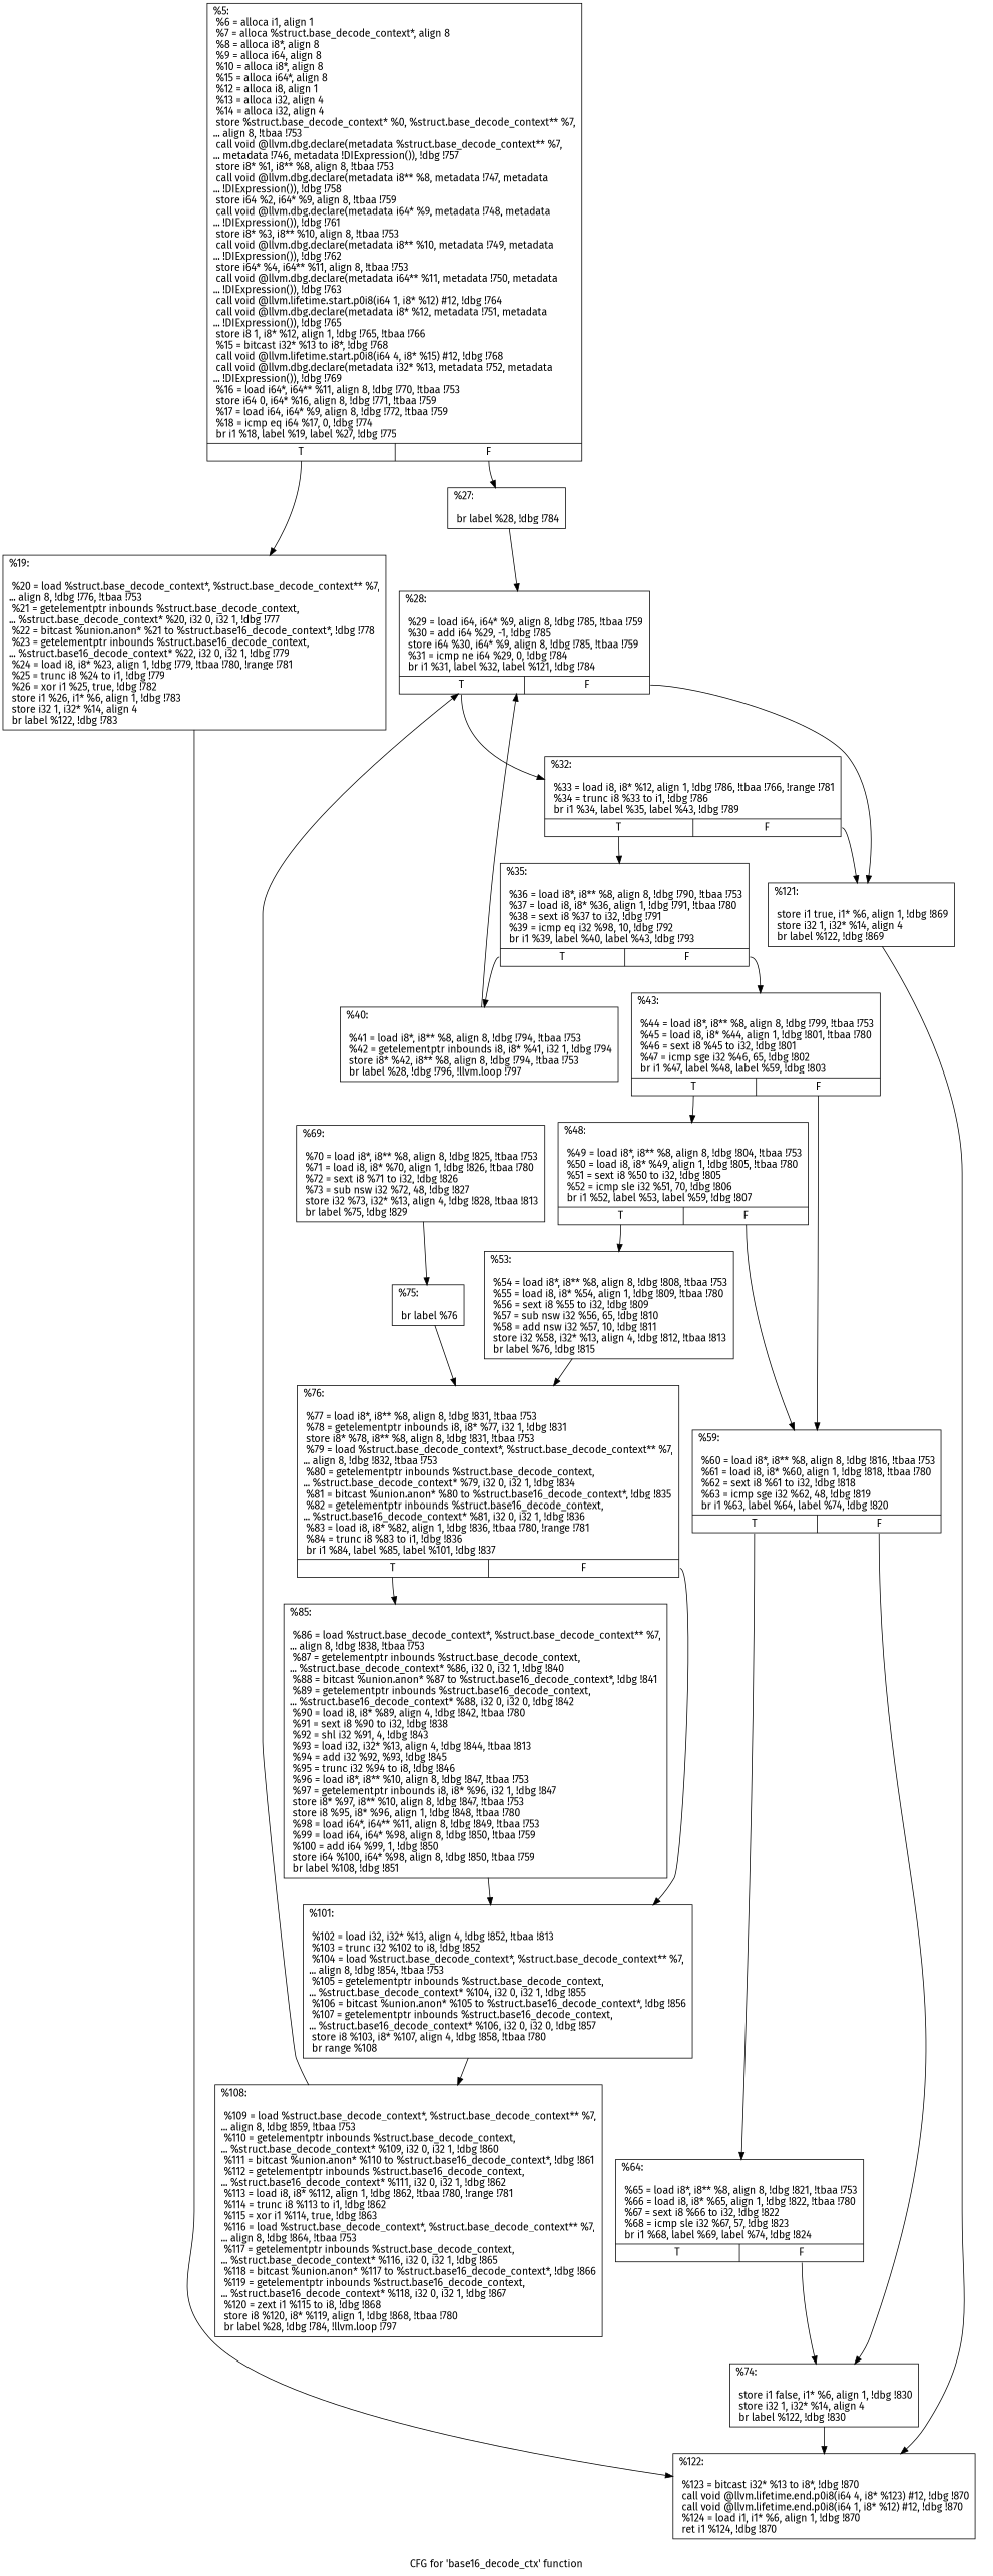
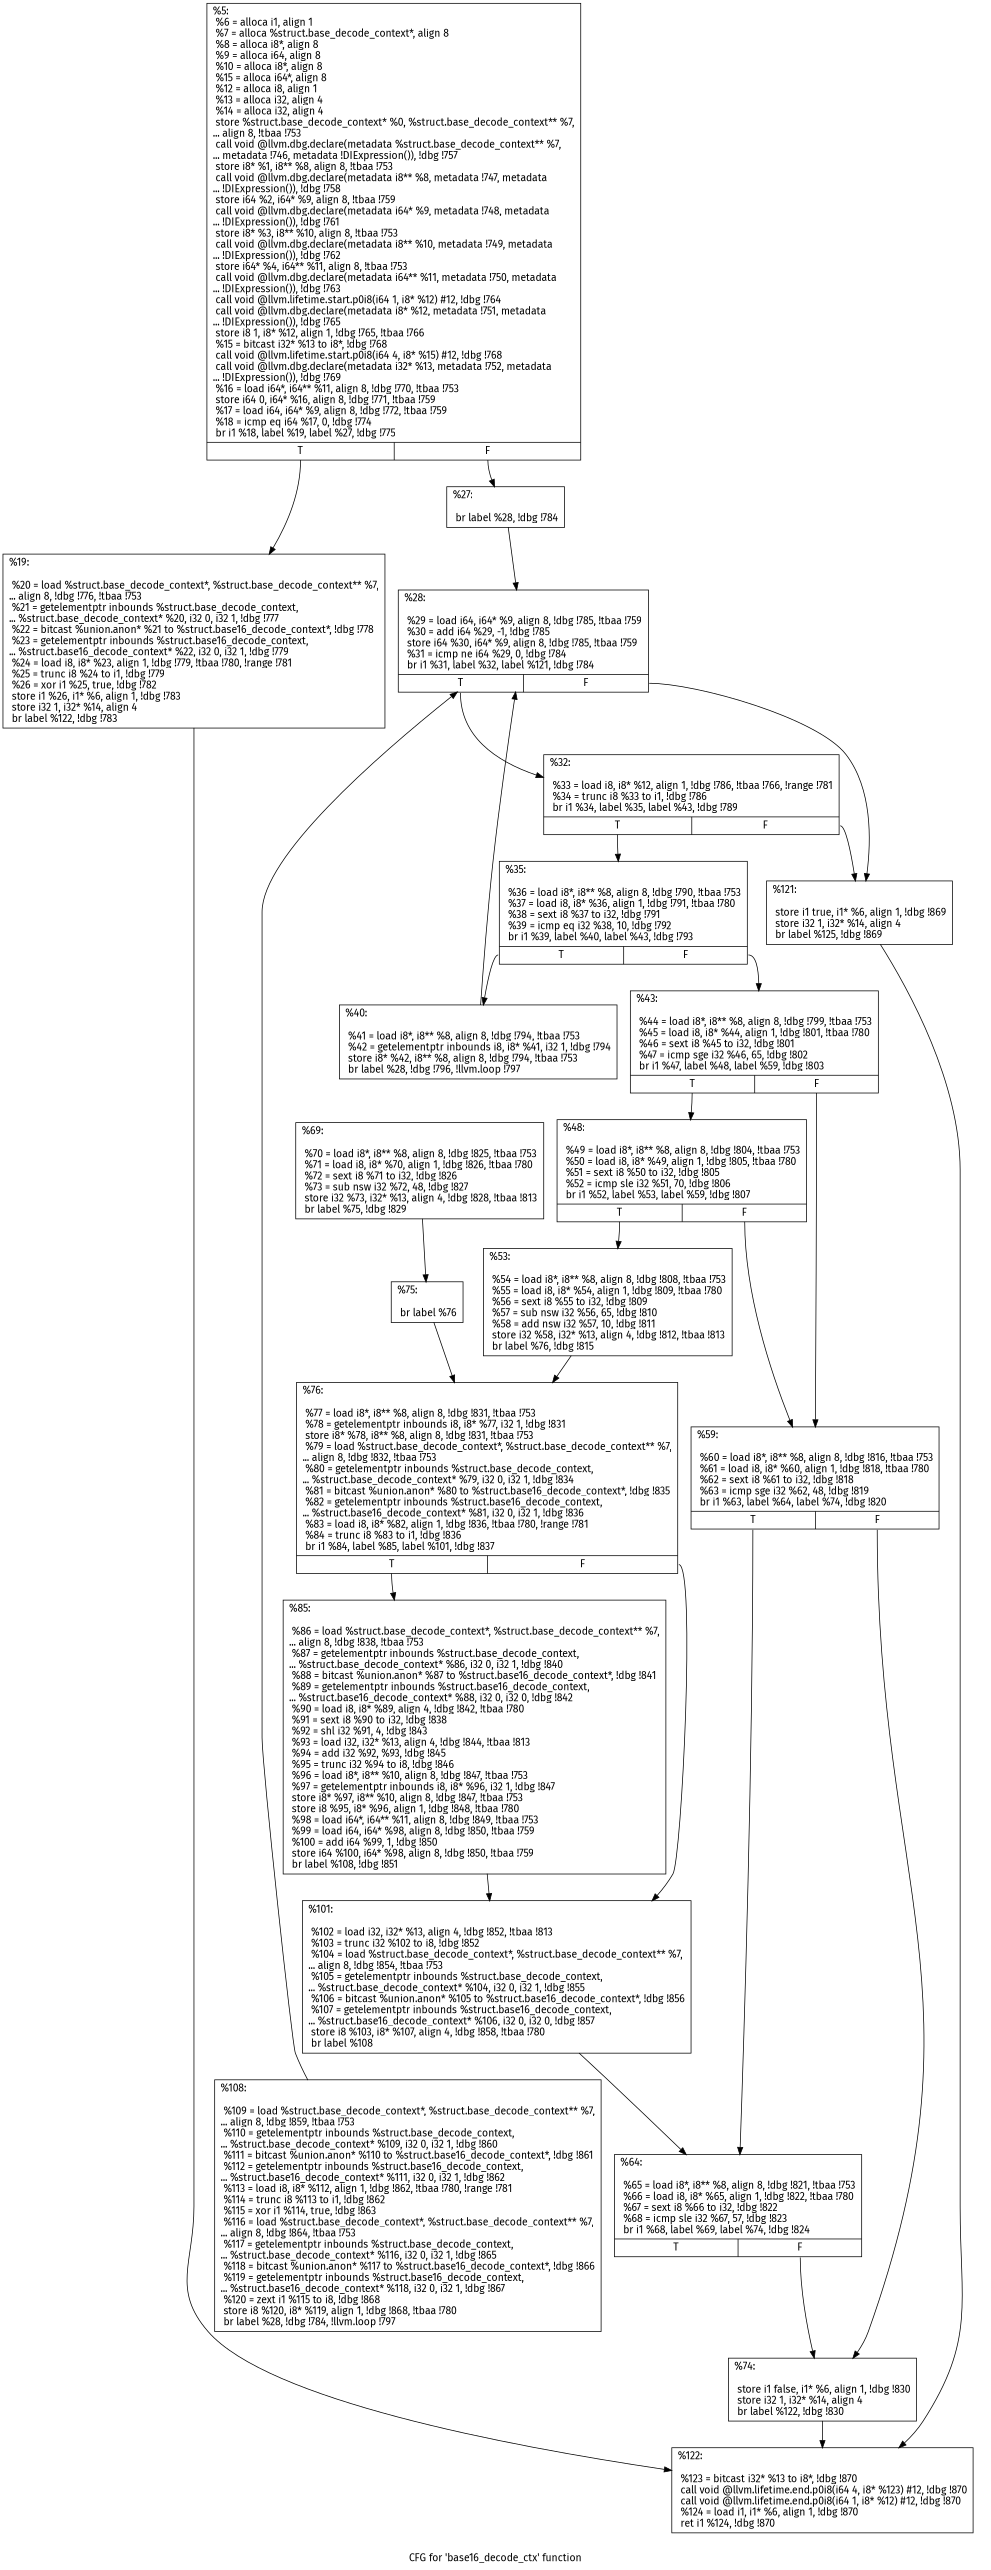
  digraph {
    fontname="Fira Sans"
    label="CFG for 'base16_decode_ctx' function"
    node [fontname="Fira Sans" shape=record]
    edge [fontname="Fira Sans"]
    n1 [label="{%5:\l  %6 = alloca i1, align 1\l  %7 = alloca %struct.base_decode_context*, align 8\l  %8 = alloca i8*, align 8\l  %9 = alloca i64, align 8\l  %10 = alloca i8*, align 8\l  %15 = alloca i64*, align 8\l  %12 = alloca i8, align 1\l  %13 = alloca i32, align 4\l  %14 = alloca i32, align 4\l  store %struct.base_decode_context* %0, %struct.base_decode_context** %7,\l... align 8, !tbaa !753\l  call void @llvm.dbg.declare(metadata %struct.base_decode_context** %7,\l... metadata !746, metadata !DIExpression()), !dbg !757\l  store i8* %1, i8** %8, align 8, !tbaa !753\l  call void @llvm.dbg.declare(metadata i8** %8, metadata !747, metadata\l... !DIExpression()), !dbg !758\l  store i64 %2, i64* %9, align 8, !tbaa !759\l  call void @llvm.dbg.declare(metadata i64* %9, metadata !748, metadata\l... !DIExpression()), !dbg !761\l  store i8* %3, i8** %10, align 8, !tbaa !753\l  call void @llvm.dbg.declare(metadata i8** %10, metadata !749, metadata\l... !DIExpression()), !dbg !762\l  store i64* %4, i64** %11, align 8, !tbaa !753\l  call void @llvm.dbg.declare(metadata i64** %11, metadata !750, metadata\l... !DIExpression()), !dbg !763\l  call void @llvm.lifetime.start.p0i8(i64 1, i8* %12) #12, !dbg !764\l  call void @llvm.dbg.declare(metadata i8* %12, metadata !751, metadata\l... !DIExpression()), !dbg !765\l  store i8 1, i8* %12, align 1, !dbg !765, !tbaa !766\l  %15 = bitcast i32* %13 to i8*, !dbg !768\l  call void @llvm.lifetime.start.p0i8(i64 4, i8* %15) #12, !dbg !768\l  call void @llvm.dbg.declare(metadata i32* %13, metadata !752, metadata\l... !DIExpression()), !dbg !769\l  %16 = load i64*, i64** %11, align 8, !dbg !770, !tbaa !753\l  store i64 0, i64* %16, align 8, !dbg !771, !tbaa !759\l  %17 = load i64, i64* %9, align 8, !dbg !772, !tbaa !759\l  %18 = icmp eq i64 %17, 0, !dbg !774\l  br i1 %18, label %19, label %27, !dbg !775\l|{<s0>T|<s1>F}}"]
    n2 [label="{%19:\l\l  %20 = load %struct.base_decode_context*, %struct.base_decode_context** %7,\l... align 8, !dbg !776, !tbaa !753\l  %21 = getelementptr inbounds %struct.base_decode_context,\l... %struct.base_decode_context* %20, i32 0, i32 1, !dbg !777\l  %22 = bitcast %union.anon* %21 to %struct.base16_decode_context*, !dbg !778\l  %23 = getelementptr inbounds %struct.base16_decode_context,\l... %struct.base16_decode_context* %22, i32 0, i32 1, !dbg !779\l  %24 = load i8, i8* %23, align 1, !dbg !779, !tbaa !780, !range !781\l  %25 = trunc i8 %24 to i1, !dbg !779\l  %26 = xor i1 %25, true, !dbg !782\l  store i1 %26, i1* %6, align 1, !dbg !783\l  store i32 1, i32* %14, align 4\l  br label %122, !dbg !783\l}"]
    n3 [label="{%27:\l\l  br label %28, !dbg !784\l}"]
    n4 [label="{%122:\l\l  %123 = bitcast i32* %13 to i8*, !dbg !870\l  call void @llvm.lifetime.end.p0i8(i64 4, i8* %123) #12, !dbg !870\l  call void @llvm.lifetime.end.p0i8(i64 1, i8* %12) #12, !dbg !870\l  %124 = load i1, i1* %6, align 1, !dbg !870\l  ret i1 %124, !dbg !870\l}"]
    n5 [label="{%28:\l\l  %29 = load i64, i64* %9, align 8, !dbg !785, !tbaa !759\l  %30 = add i64 %29, -1, !dbg !785\l  store i64 %30, i64* %9, align 8, !dbg !785, !tbaa !759\l  %31 = icmp ne i64 %29, 0, !dbg !784\l  br i1 %31, label %32, label %121, !dbg !784\l|{<s0>T|<s1>F}}"]
    n6 [label="{%32:\l\l  %33 = load i8, i8* %12, align 1, !dbg !786, !tbaa !766, !range !781\l  %34 = trunc i8 %33 to i1, !dbg !786\l  br i1 %34, label %35, label %43, !dbg !789\l|{<s0>T|<s1>F}}"]
-   n7 [label="{%121:\l\l  store i1 true, i1* %6, align 1, !dbg !869\l  store i32 1, i32* %14, align 4\l  br label %122, !dbg !869\l}"]
-   n8 [label="{%35:\l\l  %36 = load i8*, i8** %8, align 8, !dbg !790, !tbaa !753\l  %37 = load i8, i8* %36, align 1, !dbg !791, !tbaa !780\l  %38 = sext i8 %37 to i32, !dbg !791\l  %39 = icmp eq i32 %98, 10, !dbg !792\l  br i1 %39, label %40, label %43, !dbg !793\l|{<s0>T|<s1>F}}"]
+   n7 [label="{%121:\l\l  store i1 true, i1* %6, align 1, !dbg !869\l  store i32 1, i32* %14, align 4\l  br label %125, !dbg !869\l}"]
+   n8 [label="{%35:\l\l  %36 = load i8*, i8** %8, align 8, !dbg !790, !tbaa !753\l  %37 = load i8, i8* %36, align 1, !dbg !791, !tbaa !780\l  %38 = sext i8 %37 to i32, !dbg !791\l  %39 = icmp eq i32 %38, 10, !dbg !792\l  br i1 %39, label %40, label %43, !dbg !793\l|{<s0>T|<s1>F}}"]
    n9 [label="{%43:\l\l  %44 = load i8*, i8** %8, align 8, !dbg !799, !tbaa !753\l  %45 = load i8, i8* %44, align 1, !dbg !801, !tbaa !780\l  %46 = sext i8 %45 to i32, !dbg !801\l  %47 = icmp sge i32 %46, 65, !dbg !802\l  br i1 %47, label %48, label %59, !dbg !803\l|{<s0>T|<s1>F}}"]
    n10 [label="{%40:\l\l  %41 = load i8*, i8** %8, align 8, !dbg !794, !tbaa !753\l  %42 = getelementptr inbounds i8, i8* %41, i32 1, !dbg !794\l  store i8* %42, i8** %8, align 8, !dbg !794, !tbaa !753\l  br label %28, !dbg !796, !llvm.loop !797\l}"]
    n11 [label="{%48:\l\l  %49 = load i8*, i8** %8, align 8, !dbg !804, !tbaa !753\l  %50 = load i8, i8* %49, align 1, !dbg !805, !tbaa !780\l  %51 = sext i8 %50 to i32, !dbg !805\l  %52 = icmp sle i32 %51, 70, !dbg !806\l  br i1 %52, label %53, label %59, !dbg !807\l|{<s0>T|<s1>F}}"]
    n12 [label="{%59:\l\l  %60 = load i8*, i8** %8, align 8, !dbg !816, !tbaa !753\l  %61 = load i8, i8* %60, align 1, !dbg !818, !tbaa !780\l  %62 = sext i8 %61 to i32, !dbg !818\l  %63 = icmp sge i32 %62, 48, !dbg !819\l  br i1 %63, label %64, label %74, !dbg !820\l|{<s0>T|<s1>F}}"]
    n13 [label="{%53:\l\l  %54 = load i8*, i8** %8, align 8, !dbg !808, !tbaa !753\l  %55 = load i8, i8* %54, align 1, !dbg !809, !tbaa !780\l  %56 = sext i8 %55 to i32, !dbg !809\l  %57 = sub nsw i32 %56, 65, !dbg !810\l  %58 = add nsw i32 %57, 10, !dbg !811\l  store i32 %58, i32* %13, align 4, !dbg !812, !tbaa !813\l  br label %76, !dbg !815\l}"]
    n14 [label="{%64:\l\l  %65 = load i8*, i8** %8, align 8, !dbg !821, !tbaa !753\l  %66 = load i8, i8* %65, align 1, !dbg !822, !tbaa !780\l  %67 = sext i8 %66 to i32, !dbg !822\l  %68 = icmp sle i32 %67, 57, !dbg !823\l  br i1 %68, label %69, label %74, !dbg !824\l|{<s0>T|<s1>F}}"]
    n15 [label="{%74:\l\l  store i1 false, i1* %6, align 1, !dbg !830\l  store i32 1, i32* %14, align 4\l  br label %122, !dbg !830\l}"]
    n16 [label="{%76:\l\l  %77 = load i8*, i8** %8, align 8, !dbg !831, !tbaa !753\l  %78 = getelementptr inbounds i8, i8* %77, i32 1, !dbg !831\l  store i8* %78, i8** %8, align 8, !dbg !831, !tbaa !753\l  %79 = load %struct.base_decode_context*, %struct.base_decode_context** %7,\l... align 8, !dbg !832, !tbaa !753\l  %80 = getelementptr inbounds %struct.base_decode_context,\l... %struct.base_decode_context* %79, i32 0, i32 1, !dbg !834\l  %81 = bitcast %union.anon* %80 to %struct.base16_decode_context*, !dbg !835\l  %82 = getelementptr inbounds %struct.base16_decode_context,\l... %struct.base16_decode_context* %81, i32 0, i32 1, !dbg !836\l  %83 = load i8, i8* %82, align 1, !dbg !836, !tbaa !780, !range !781\l  %84 = trunc i8 %83 to i1, !dbg !836\l  br i1 %84, label %85, label %101, !dbg !837\l|{<s0>T|<s1>F}}"]
    n17 [label="{%85:\l\l  %86 = load %struct.base_decode_context*, %struct.base_decode_context** %7,\l... align 8, !dbg !838, !tbaa !753\l  %87 = getelementptr inbounds %struct.base_decode_context,\l... %struct.base_decode_context* %86, i32 0, i32 1, !dbg !840\l  %88 = bitcast %union.anon* %87 to %struct.base16_decode_context*, !dbg !841\l  %89 = getelementptr inbounds %struct.base16_decode_context,\l... %struct.base16_decode_context* %88, i32 0, i32 0, !dbg !842\l  %90 = load i8, i8* %89, align 4, !dbg !842, !tbaa !780\l  %91 = sext i8 %90 to i32, !dbg !838\l  %92 = shl i32 %91, 4, !dbg !843\l  %93 = load i32, i32* %13, align 4, !dbg !844, !tbaa !813\l  %94 = add i32 %92, %93, !dbg !845\l  %95 = trunc i32 %94 to i8, !dbg !846\l  %96 = load i8*, i8** %10, align 8, !dbg !847, !tbaa !753\l  %97 = getelementptr inbounds i8, i8* %96, i32 1, !dbg !847\l  store i8* %97, i8** %10, align 8, !dbg !847, !tbaa !753\l  store i8 %95, i8* %96, align 1, !dbg !848, !tbaa !780\l  %98 = load i64*, i64** %11, align 8, !dbg !849, !tbaa !753\l  %99 = load i64, i64* %98, align 8, !dbg !850, !tbaa !759\l  %100 = add i64 %99, 1, !dbg !850\l  store i64 %100, i64* %98, align 8, !dbg !850, !tbaa !759\l  br label %108, !dbg !851\l}"]
-   n18 [label="{%101:\l\l  %102 = load i32, i32* %13, align 4, !dbg !852, !tbaa !813\l  %103 = trunc i32 %102 to i8, !dbg !852\l  %104 = load %struct.base_decode_context*, %struct.base_decode_context** %7,\l... align 8, !dbg !854, !tbaa !753\l  %105 = getelementptr inbounds %struct.base_decode_context,\l... %struct.base_decode_context* %104, i32 0, i32 1, !dbg !855\l  %106 = bitcast %union.anon* %105 to %struct.base16_decode_context*, !dbg !856\l  %107 = getelementptr inbounds %struct.base16_decode_context,\l... %struct.base16_decode_context* %106, i32 0, i32 0, !dbg !857\l  store i8 %103, i8* %107, align 4, !dbg !858, !tbaa !780\l  br range %108\l}"]
+   n18 [label="{%101:\l\l  %102 = load i32, i32* %13, align 4, !dbg !852, !tbaa !813\l  %103 = trunc i32 %102 to i8, !dbg !852\l  %104 = load %struct.base_decode_context*, %struct.base_decode_context** %7,\l... align 8, !dbg !854, !tbaa !753\l  %105 = getelementptr inbounds %struct.base_decode_context,\l... %struct.base_decode_context* %104, i32 0, i32 1, !dbg !855\l  %106 = bitcast %union.anon* %105 to %struct.base16_decode_context*, !dbg !856\l  %107 = getelementptr inbounds %struct.base16_decode_context,\l... %struct.base16_decode_context* %106, i32 0, i32 0, !dbg !857\l  store i8 %103, i8* %107, align 4, !dbg !858, !tbaa !780\l  br label %108\l}"]
    n19 [label="{%108:\l\l  %109 = load %struct.base_decode_context*, %struct.base_decode_context** %7,\l... align 8, !dbg !859, !tbaa !753\l  %110 = getelementptr inbounds %struct.base_decode_context,\l... %struct.base_decode_context* %109, i32 0, i32 1, !dbg !860\l  %111 = bitcast %union.anon* %110 to %struct.base16_decode_context*, !dbg !861\l  %112 = getelementptr inbounds %struct.base16_decode_context,\l... %struct.base16_decode_context* %111, i32 0, i32 1, !dbg !862\l  %113 = load i8, i8* %112, align 1, !dbg !862, !tbaa !780, !range !781\l  %114 = trunc i8 %113 to i1, !dbg !862\l  %115 = xor i1 %114, true, !dbg !863\l  %116 = load %struct.base_decode_context*, %struct.base_decode_context** %7,\l... align 8, !dbg !864, !tbaa !753\l  %117 = getelementptr inbounds %struct.base_decode_context,\l... %struct.base_decode_context* %116, i32 0, i32 1, !dbg !865\l  %118 = bitcast %union.anon* %117 to %struct.base16_decode_context*, !dbg !866\l  %119 = getelementptr inbounds %struct.base16_decode_context,\l... %struct.base16_decode_context* %118, i32 0, i32 1, !dbg !867\l  %120 = zext i1 %115 to i8, !dbg !868\l  store i8 %120, i8* %119, align 1, !dbg !868, !tbaa !780\l  br label %28, !dbg !784, !llvm.loop !797\l}"]
    n20 [label="{%69:\l\l  %70 = load i8*, i8** %8, align 8, !dbg !825, !tbaa !753\l  %71 = load i8, i8* %70, align 1, !dbg !826, !tbaa !780\l  %72 = sext i8 %71 to i32, !dbg !826\l  %73 = sub nsw i32 %72, 48, !dbg !827\l  store i32 %73, i32* %13, align 4, !dbg !828, !tbaa !813\l  br label %75, !dbg !829\l}"]
    n21 [label="{%75:\l\l  br label %76\l}"]
    n1 -> n2 [tailport=s0]
    n1 -> n3 [tailport=s1]
    n2 -> n4
    n3 -> n5
    n5 -> n6 [tailport=s0]
    n5 -> n7 [tailport=s1]
    n6 -> n7 [tailport=s1]
    n6 -> n8 [tailport=s0]
    n7 -> n4
    n8 -> n9 [tailport=s1]
    n8 -> n10 [tailport=s0]
    n9 -> n11 [tailport=s0]
    n9 -> n12 [tailport=s1]
    n10 -> n5
    n11 -> n12 [tailport=s1]
    n11 -> n13 [tailport=s0]
    n12 -> n14 [tailport=s0]
    n12 -> n15 [tailport=s1]
    n13 -> n16
    n14 -> n15 [tailport=s1]
    n15 -> n4
    n16 -> n17 [tailport=s0]
    n16 -> n18 [tailport=s1]
    n17 -> n18
-   n18 -> n19
+   n18 -> n14
    n19 -> n5
    n20 -> n21
    n21 -> n16
  }
